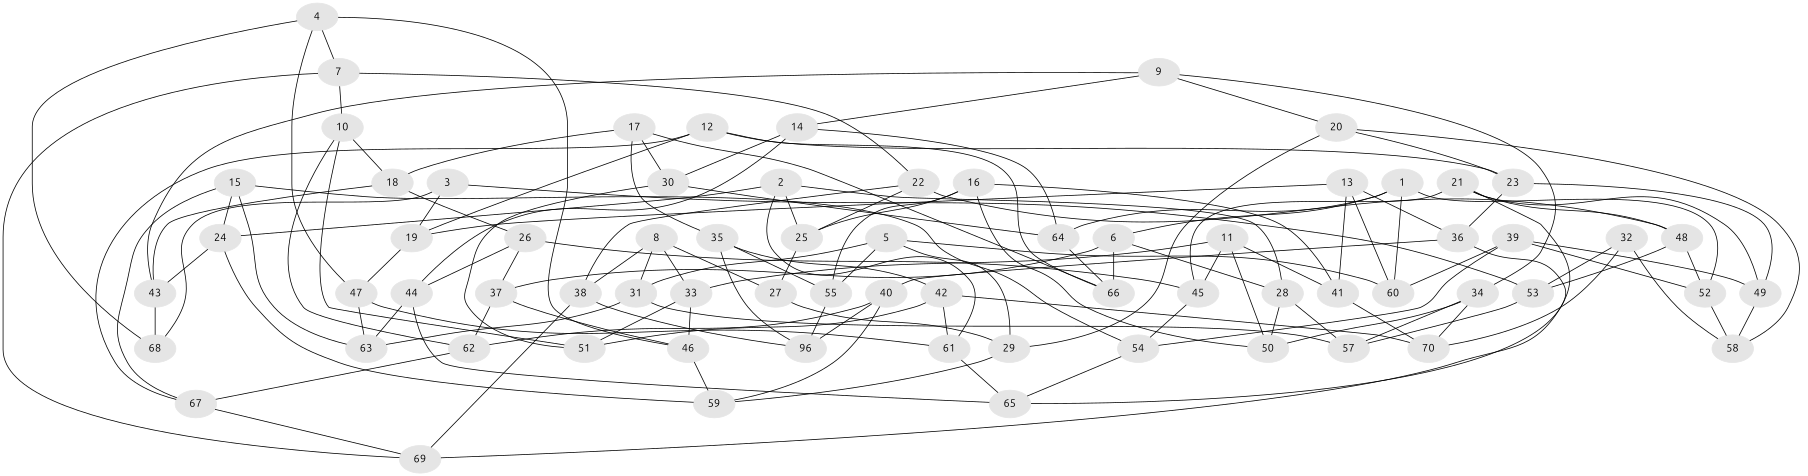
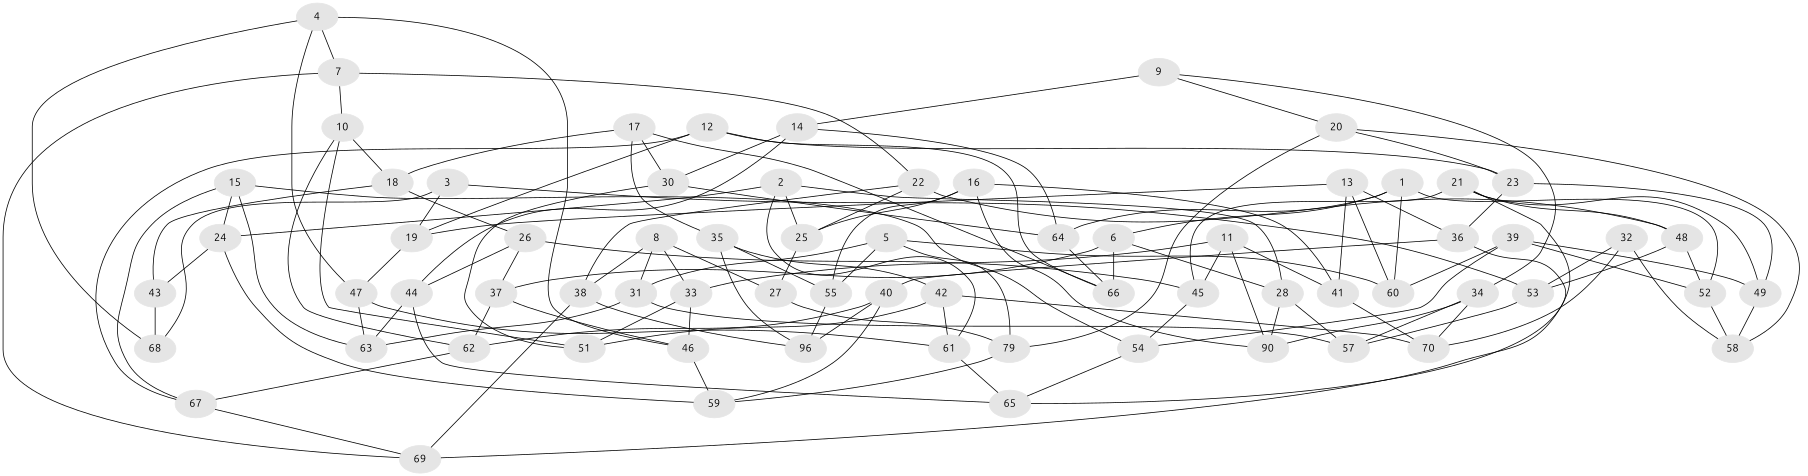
  graph {
    fontname=Ubuntu
    node [color=gray90 fontname=Ubuntu style=filled]
    edge [fontname=Ubuntu]
    1
    6
    52
    60
    64
    28
    37
    66
    58
    2
    24
    25
    61
    43
    59
    27
-   50
+   50 [label=90]
    57
    65
    3
    19
    53
    68
    47
    32
    70
    4
    7
    46
    10
    22
    69
    63
    5
-   29
+   29 [label=79]
    31
    55
    n38 [label=96]
    62
    18
    51
    38
    48
    8
    33
    9
    14
    20
    34
    30
    44
    23
    26
    67
    11
    41
    45
    54
    12
    36
    49
    13
    40
    15
    16
    17
    35
    42
    21
    39
    1 -- 6
    1 -- 52
    1 -- 60
    1 -- 64
    6 -- 28
    6 -- 37
    6 -- 66
    52 -- 58
    64 -- 66
    28 -- 50
    28 -- 57
    37 -- 46
    37 -- 62
    2 -- 28
    2 -- 24
    2 -- 25
    2 -- 61
    24 -- 43
    24 -- 59
    25 -- 27
    61 -- 65
    43 -- 68
    27 -- 29
    3 -- 19
    3 -- 53
    3 -- 68
    19 -- 47
    53 -- 57
    47 -- 61
    47 -- 63
    32 -- 58
    32 -- 53
    32 -- 70
    4 -- 68
    4 -- 47
    4 -- 7
    4 -- 46
    7 -- 10
    7 -- 22
    7 -- 69
    46 -- 59
    10 -- 62
    10 -- 18
    10 -- 51
    22 -- 25
    22 -- 38
    22 -- 48
    5 -- 60
    5 -- 29
    5 -- 31
    5 -- 55
    29 -- 59
    31 -- 57
    31 -- 63
    55 -- n38
    62 -- 67
    18 -- 43
    18 -- 26
    38 -- 69
    38 -- n38
    48 -- 52
    48 -- 53
    8 -- 27
    8 -- 31
    8 -- 38
    8 -- 33
    33 -- 46
    33 -- 51
-   9 -- 43
    9 -- 14
    9 -- 20
    9 -- 34
    14 -- 64
    14 -- 30
    14 -- 44
    20 -- 58
    20 -- 29
    20 -- 23
    34 -- 50
    34 -- 57
    34 -- 70
    30 -- 64
    30 -- 51
    44 -- 65
    44 -- 63
    23 -- 36
    23 -- 49
    26 -- 37
    26 -- 44
    26 -- 45
    67 -- 69
    11 -- 50
    11 -- 33
    11 -- 41
    11 -- 45
    41 -- 70
    45 -- 54
    54 -- 65
    12 -- 66
    12 -- 19
    12 -- 23
    12 -- 67
    36 -- 69
    36 -- 40
    49 -- 58
    13 -- 60
    13 -- 19
    13 -- 41
    13 -- 36
    40 -- 59
    40 -- n38
    40 -- 62
    15 -- 24
    15 -- 63
    15 -- 67
    15 -- 54
    16 -- 25
    16 -- 50
    16 -- 55
    16 -- 41
    17 -- 66
    17 -- 18
    17 -- 30
    17 -- 35
    35 -- 55
    35 -- n38
    35 -- 42
    42 -- 61
    42 -- 70
    42 -- 51
    21 -- 65
    21 -- 48
    21 -- 45
    21 -- 49
    39 -- 52
    39 -- 60
    39 -- 54
    39 -- 49
  }
